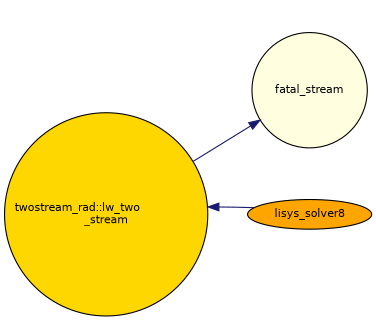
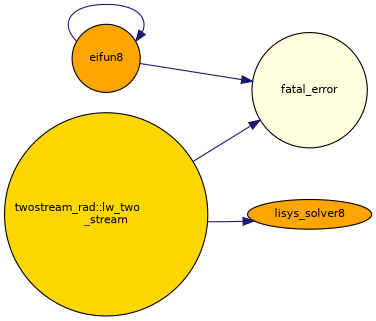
  digraph {
    rankdir=LR
    node [color=black fillcolor=orange fontname=Helvetica fontsize=10 shape=circle style=filled]
    edge [color=midnightblue fontname=Helvetica fontsize=10 labelfontname=Helvetica labelfontsize=10 style=solid]
    n1 [fillcolor=gold fontcolor=black height=0.2 label="twostream_rad::lw_two\l_stream" width=0.4]
-   n2 [fillcolor=lightyellow height=0.2 label=fatal_stream width=0.4]
+   n2 [fillcolor=lightyellow height=0.2 label=fatal_error width=0.4]
    n3 [height=0.2 label=lisys_solver8 shape=ellipse width=0.4]
+   n4 [height=0.2 label=eifun8 width=0.4]
    n1 -> n2
-   n3 -> n1
+   n1 -> n3
+   n4 -> n2
+   n4 -> n4
  }
